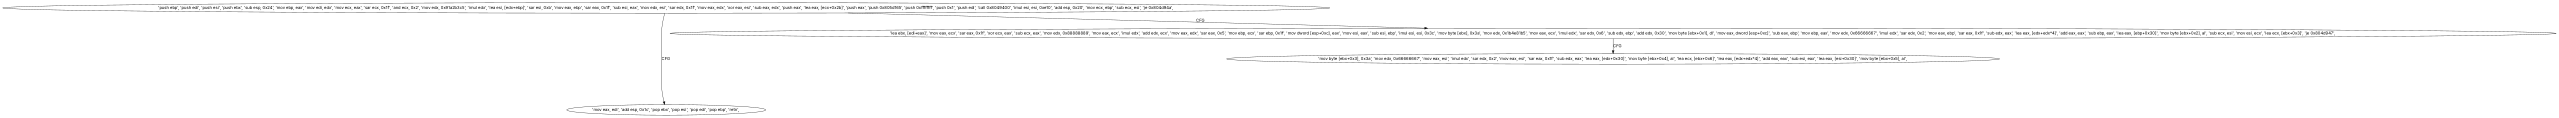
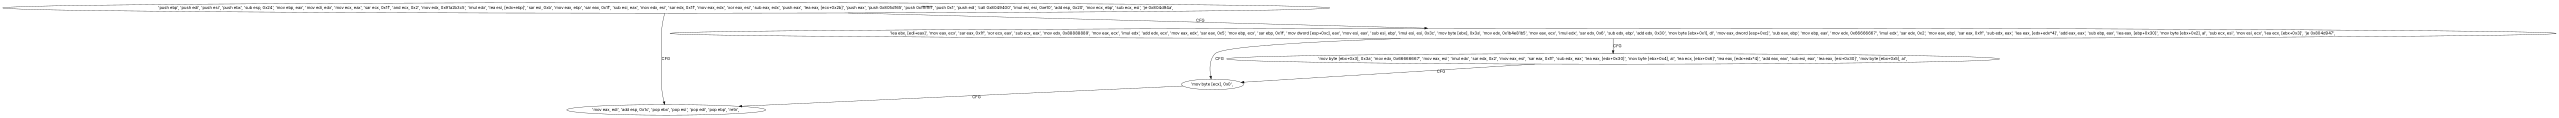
  digraph {
    fontname=Inter
    node [fontname=Inter]
    edge [fontname=Inter]
    n1 [label="'push ebp', 'push edi', 'push esi', 'push ebx', 'sub esp, 0x24', 'mov ebp, eax', 'mov edi, edx', 'mov ecx, eax', 'sar ecx, 0x1f', 'and ecx, 0x2', 'mov edx, 0x91a2b3c5', 'imul edx', 'lea esi, [edx+ebp]', 'sar esi, 0xb', 'mov eax, ebp', 'sar eax, 0x1f', 'sub esi, eax', 'mov edx, esi', 'sar edx, 0x1f', 'mov eax, edx', 'xor eax, esi', 'sub eax, edx', 'push eax', 'lea eax, [ecx+0x2b]', 'push eax', 'push 0x805d165', 'push 0xffffffff', 'push 0x1', 'push edi', 'call 0x8049400', 'imul esi, esi, 0xe10', 'add esp, 0x20', 'mov ecx, ebp', 'sub ecx, esi', 'je 0x804d94a', "]
    n2 [label="'mov eax, edi', 'add esp, 0x1c', 'pop ebx', 'pop esi', 'pop edi', 'pop ebp', 'retn', "]
    n3 [label="'lea ebx, [edi+eax]', 'mov eax, ecx', 'sar eax, 0x1f', 'xor ecx, eax', 'sub ecx, eax', 'mov edx, 0x88888889', 'mov eax, ecx', 'imul edx', 'add edx, ecx', 'mov eax, edx', 'sar eax, 0x5', 'mov ebp, ecx', 'sar ebp, 0x1f', 'mov dword [esp+0xc], eax', 'mov esi, eax', 'sub esi, ebp', 'imul esi, esi, 0x3c', 'mov byte [ebx], 0x3a', 'mov edx, 0x1b4e81b5', 'mov eax, ecx', 'imul edx', 'sar edx, 0x6', 'sub edx, ebp', 'add edx, 0x30', 'mov byte [ebx+0x1], dl', 'mov eax, dword [esp+0xc]', 'sub eax, ebp', 'mov ebp, eax', 'mov edx, 0x66666667', 'imul edx', 'sar edx, 0x2', 'mov eax, ebp', 'sar eax, 0x1f', 'sub edx, eax', 'lea eax, [edx+edx*4]', 'add eax, eax', 'sub ebp, eax', 'lea eax, [ebp+0x30]', 'mov byte [ebx+0x2], al', 'sub ecx, esi', 'mov esi, ecx', 'lea ecx, [ebx+0x3]', 'je 0x804d947', "]
+   n4 [label="'mov byte [ecx], 0x0', "]
    n5 [label="'mov byte [ebx+0x3], 0x3a', 'mov edx, 0x66666667', 'mov eax, esi', 'imul edx', 'sar edx, 0x2', 'mov eax, esi', 'sar eax, 0x1f', 'sub edx, eax', 'lea eax, [edx+0x30]', 'mov byte [ebx+0x4], al', 'lea ecx, [ebx+0x6]', 'lea eax, [edx+edx*4]', 'add eax, eax', 'sub esi, eax', 'lea eax, [esi+0x30]', 'mov byte [ebx+0x5], al', "]
    n1 -> n2 [label=CFG]
    n1 -> n3 [label=CFG]
+   n3 -> n4 [label=CFG]
    n3 -> n5 [label=CFG]
+   n4 -> n2 [label=CFG]
+   n5 -> n4 [label=CFG]
  }
